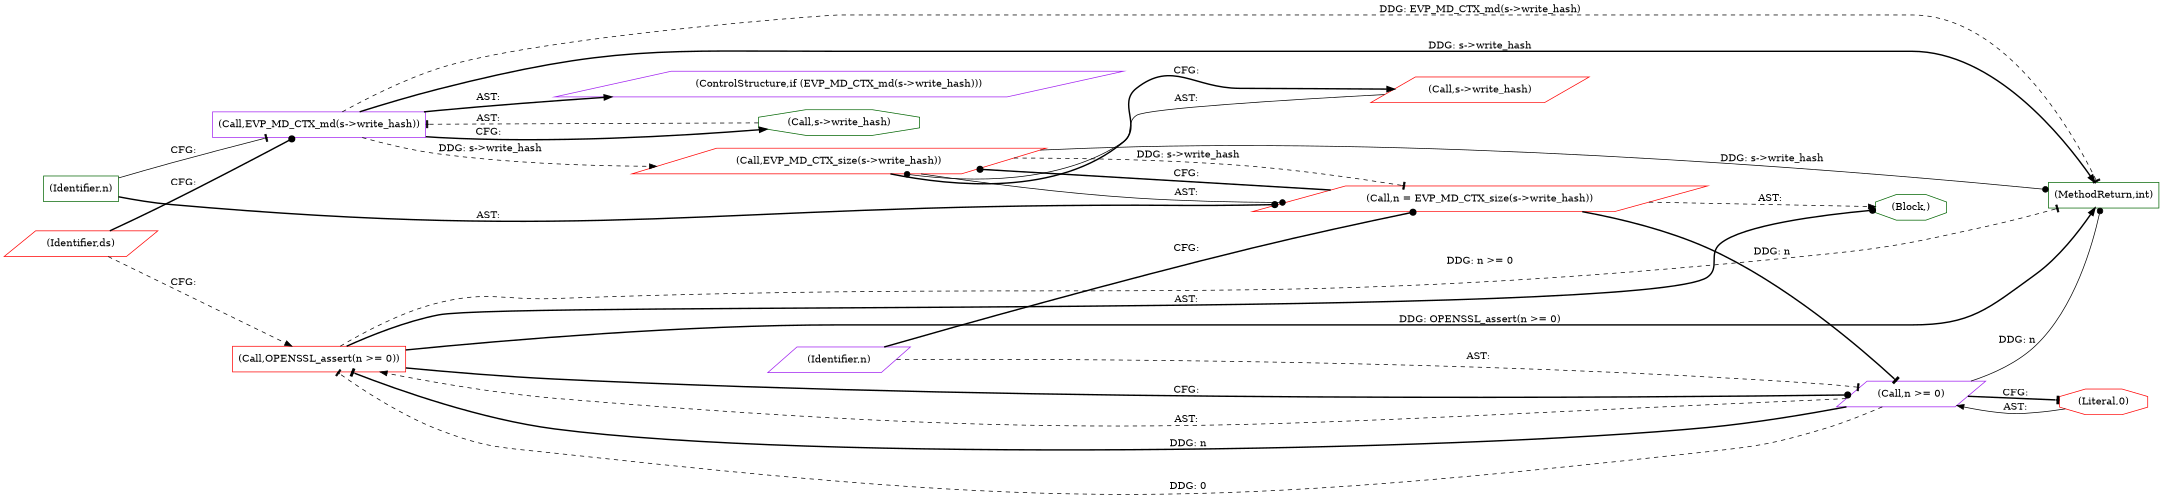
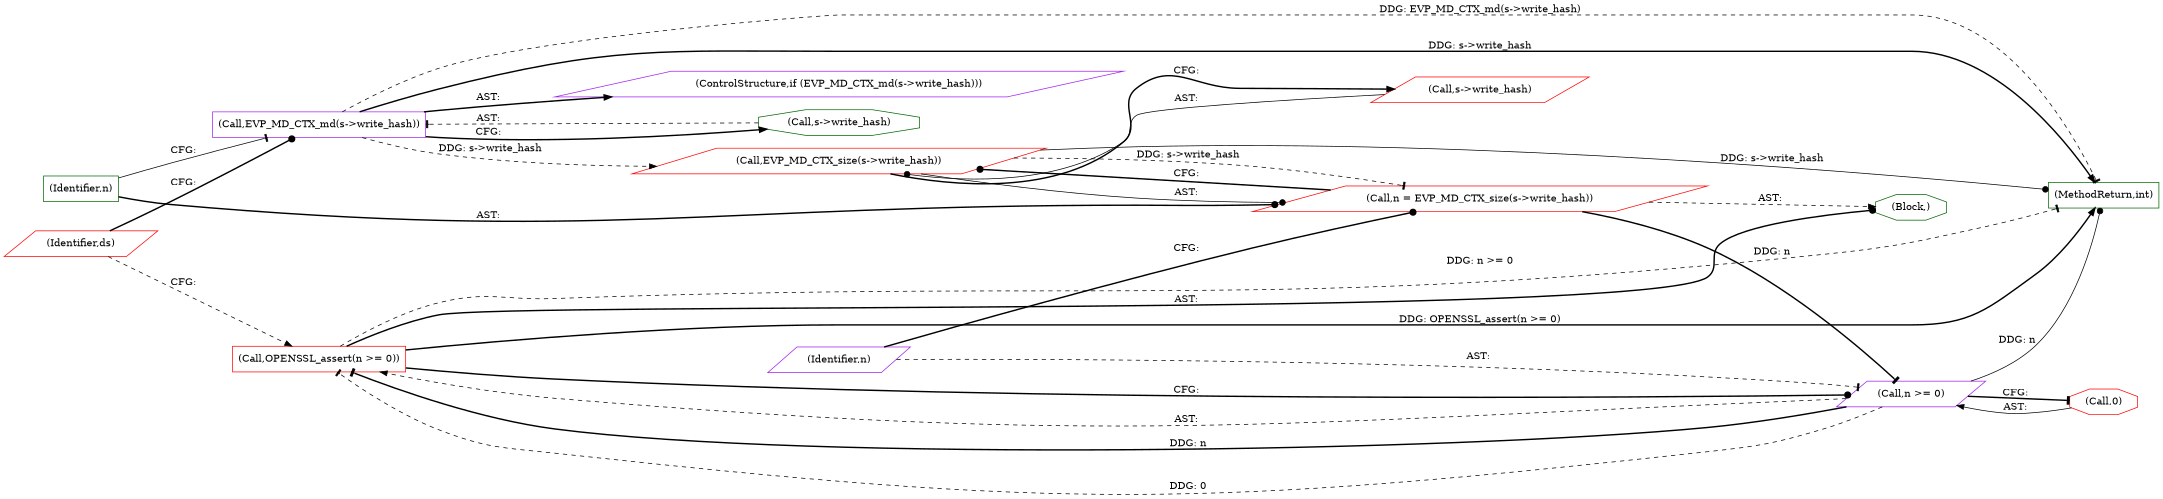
  digraph {
    rankdir=LR
    node [color=red shape=parallelogram]
    edge [arrowhead=dot style=bold]
    n1 [label="(Call,OPENSSL_assert(n >= 0))" shape=box]
    n2 [color=purple label="(Call,n >= 0)"]
    n3 [color=darkgreen label="(Block,)" shape=octagon]
    n4 [color=darkgreen label="(MethodReturn,int)" shape=box]
-   n5 [label="(Literal,0)" shape=octagon]
+   n5 [label="(Call,0)" shape=octagon]
    n6 [label="(Call,n = EVP_MD_CTX_size(s->write_hash))"]
    n7 [label="(Call,EVP_MD_CTX_size(s->write_hash))"]
    n8 [label="(Call,s->write_hash)"]
    n9 [color=purple label="(Call,EVP_MD_CTX_md(s->write_hash))" shape=box]
    n10 [color=darkgreen label="(Call,s->write_hash)" shape=octagon]
    n11 [color=purple label="(ControlStructure,if (EVP_MD_CTX_md(s->write_hash)))"]
    n12 [color=purple label="(Identifier,n)"]
    n13 [label="(Identifier,ds)"]
    n14 [color=darkgreen label="(Identifier,n)" shape=box]
    n1 -> n2 [label="CFG: "]
    n1 -> n3 [label="AST: "]
    n1 -> n4 [arrowhead=normal label="DDG: OPENSSL_assert(n >= 0)"]
    n1 -> n4 [arrowhead=tee label="DDG: n >= 0" style=dashed]
    n2 -> n1 [arrowhead=normal label="AST: " style=dashed]
    n2 -> n1 [arrowhead=tee label="DDG: n"]
    n2 -> n1 [arrowhead=tee label="DDG: 0" style=dashed]
    n2 -> n4 [label="DDG: n" style=solid]
    n2 -> n5 [arrowhead=tee label="CFG: "]
    n5 -> n2 [arrowhead=normal label="AST: " style=solid]
    n6 -> n2 [arrowhead=tee label="DDG: n"]
    n6 -> n3 [arrowhead=normal label="AST: " style=dashed]
    n6 -> n7 [label="CFG: "]
    n7 -> n4 [label="DDG: s->write_hash" style=solid]
    n7 -> n6 [label="AST: " style=solid]
    n7 -> n6 [arrowhead=tee label="DDG: s->write_hash" style=dashed]
    n7 -> n8 [arrowhead=normal label="CFG: "]
    n8 -> n7 [label="AST: " style=solid]
    n9 -> n4 [arrowhead=normal label="DDG: s->write_hash"]
    n9 -> n4 [arrowhead=tee label="DDG: EVP_MD_CTX_md(s->write_hash)" style=dashed]
    n9 -> n7 [arrowhead=normal label="DDG: s->write_hash" style=dashed]
    n9 -> n10 [arrowhead=normal label="CFG: "]
    n9 -> n11 [arrowhead=normal label="AST: "]
    n10 -> n9 [arrowhead=tee label="AST: " style=dashed]
    n12 -> n2 [arrowhead=tee label="AST: " style=dashed]
    n12 -> n6 [label="CFG: "]
    n13 -> n1 [arrowhead=normal label="CFG: " style=dashed]
    n13 -> n9 [label="CFG: "]
    n14 -> n6 [label="AST: "]
    n14 -> n9 [arrowhead=tee label="CFG: " style=solid]
  }
